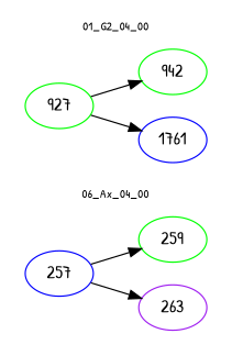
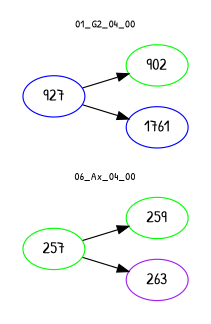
  digraph {
    fontname="Patrick Hand"
    rankdir=LR
    node [color=blue fontname="Patrick Hand"]
    edge [color=black fontname="Patrick Hand"]
-   n1 [label=257]
+   n1 [color=green label=257]
    n2 [color=purple label=263]
    n3 [color=green label=259]
-   n4 [color=green label=927]
+   n4 [label=927]
    n5 [label=1761]
-   n6 [color=green label=942]
+   n6 [color=green label=902]
    subgraph cluster_1 {
      color=white
      fontsize=10
      label="06_Ax_04_00"
      n1
      n2
      n3
    }
    subgraph cluster_2 {
      color=white
      fontsize=10
      label="01_G2_04_00"
      n4
      n5
      n6
    }
    n1 -> n2
    n1 -> n3
    n4 -> n5
    n4 -> n6
  }
